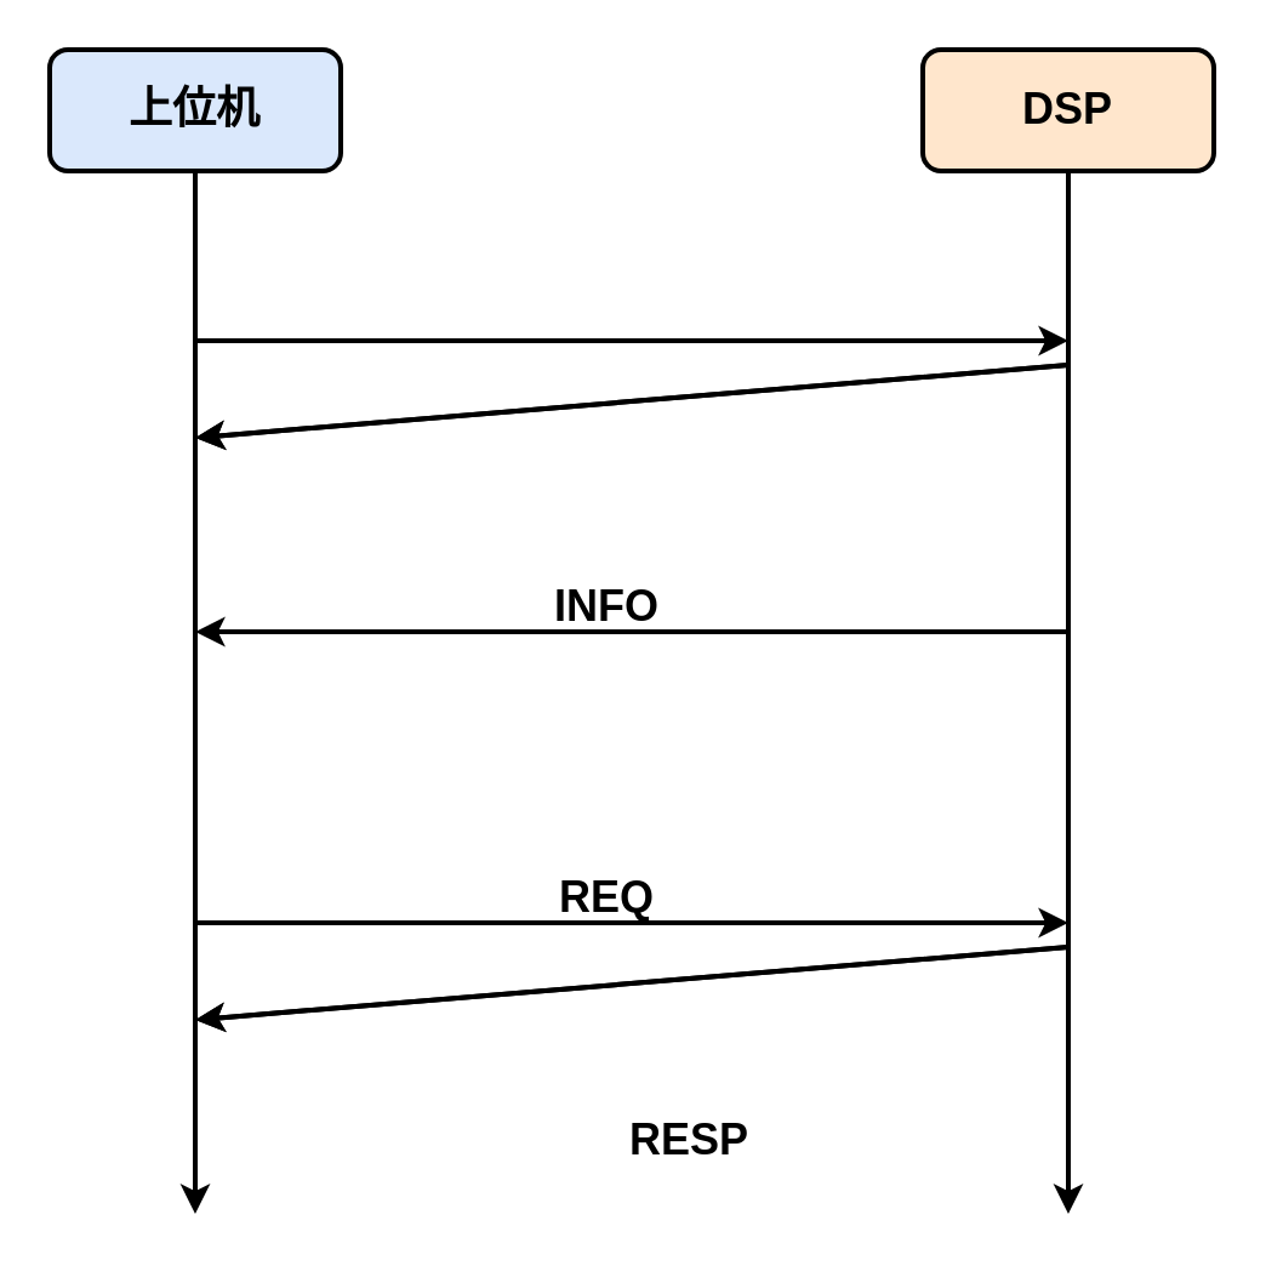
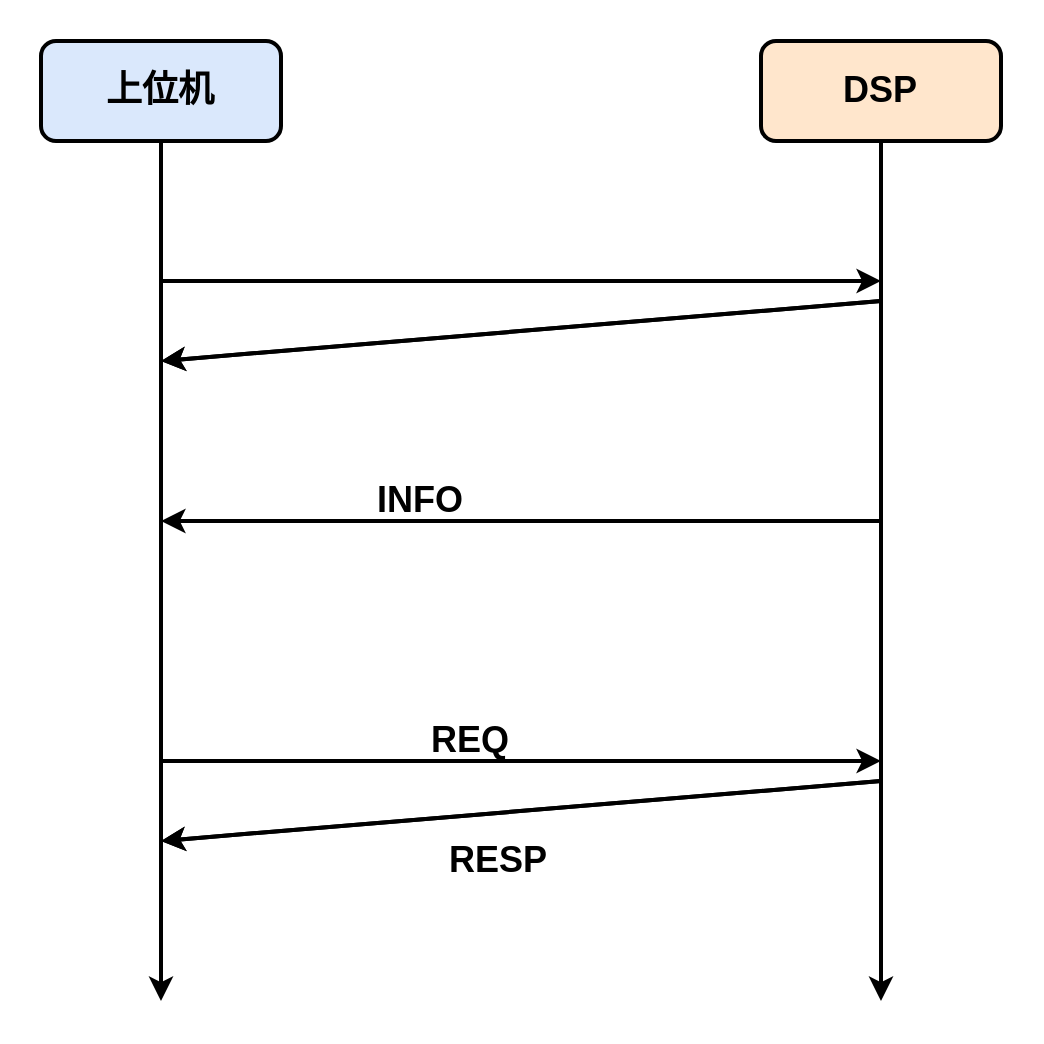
  <mxCell id="0" />
  <mxCell id="1" parent="0" />
  <mxCell id="2" value="" style="edgeStyle=orthogonalEdgeStyle;rounded=0;orthogonalLoop=1;jettySize=auto;html=1;strokeWidth=2;" parent="1" source="5" edge="1"><mxGeometry relative="1" as="geometry"><mxPoint x="80" y="500" as="targetPoint" /></mxGeometry></mxCell>
  <mxCell id="3" value="" style="edgeStyle=orthogonalEdgeStyle;rounded=0;orthogonalLoop=1;jettySize=auto;html=1;strokeWidth=2;" parent="1" source="4" edge="1"><mxGeometry relative="1" as="geometry"><mxPoint x="440" y="500" as="targetPoint" /></mxGeometry></mxCell>
  <mxCell id="4" value="&lt;span style=&quot;font-size: 18px&quot;&gt;&lt;b&gt;DSP&lt;/b&gt;&lt;/span&gt;" style="rounded=1;whiteSpace=wrap;html=1;strokeWidth=2;fillColor=#ffe6cc;" parent="1" vertex="1"><mxGeometry x="380" y="20" width="120" height="50" as="geometry" /></mxCell>
  <mxCell id="5" value="&lt;font style=&quot;font-size: 18px&quot;&gt;&lt;b&gt;上位机&lt;/b&gt;&lt;/font&gt;" style="rounded=1;whiteSpace=wrap;html=1;strokeWidth=2;fillColor=#dae8fc;" parent="1" vertex="1"><mxGeometry x="20" y="20" width="120" height="50" as="geometry" /></mxCell>
  <mxCell id="6" value="" style="endArrow=classic;html=1;strokeWidth=2;" parent="1" edge="1"><mxGeometry width="50" height="50" relative="1" as="geometry"><mxPoint x="80" y="140" as="sourcePoint" /><mxPoint x="440" y="140" as="targetPoint" /></mxGeometry></mxCell>
  <mxCell id="7" value="" style="endArrow=classic;html=1;strokeWidth=2;" parent="1" edge="1"><mxGeometry width="50" height="50" relative="1" as="geometry"><mxPoint x="440" y="150" as="sourcePoint" /><mxPoint x="80" y="180" as="targetPoint" /></mxGeometry></mxCell>
  <mxCell id="8" value="" style="endArrow=classic;html=1;strokeWidth=2;" parent="1" edge="1"><mxGeometry width="50" height="50" relative="1" as="geometry"><mxPoint x="440" y="260" as="sourcePoint" /><mxPoint x="80" y="260" as="targetPoint" /></mxGeometry></mxCell>
  <mxCell id="9" value="" style="endArrow=classic;html=1;strokeWidth=2;" parent="1" edge="1"><mxGeometry width="50" height="50" relative="1" as="geometry"><mxPoint x="440" y="150" as="sourcePoint" /><mxPoint x="80" y="180" as="targetPoint" /></mxGeometry></mxCell>
- <mxCell id="10" value="INFO" style="text;html=1;strokeColor=none;fillColor=none;align=center;verticalAlign=middle;whiteSpace=wrap;rounded=0;fontSize=18;fontStyle=1" parent="1" vertex="1"><mxGeometry x="190" y="240" width="120" height="20" as="geometry" /></mxCell>
+ <mxCell id="10" value="INFO" style="text;html=1;strokeColor=none;fillColor=none;align=center;verticalAlign=middle;whiteSpace=wrap;rounded=0;fontSize=18;fontStyle=1" parent="1" vertex="1"><mxGeometry x="150" y="240" width="120" height="20" as="geometry" /></mxCell>
  <mxCell id="11" value="" style="endArrow=classic;html=1;strokeWidth=2;" parent="1" edge="1"><mxGeometry width="50" height="50" relative="1" as="geometry"><mxPoint x="80" y="380" as="sourcePoint" /><mxPoint x="440" y="380" as="targetPoint" /></mxGeometry></mxCell>
- <mxCell id="12" value="REQ" style="text;html=1;strokeColor=none;fillColor=none;align=center;verticalAlign=middle;whiteSpace=wrap;rounded=0;fontSize=18;fontStyle=1" parent="1" vertex="1"><mxGeometry x="190" y="360" width="120" height="20" as="geometry" /></mxCell>
+ <mxCell id="12" value="REQ" style="text;html=1;strokeColor=none;fillColor=none;align=center;verticalAlign=middle;whiteSpace=wrap;rounded=0;fontSize=18;fontStyle=1" parent="1" vertex="1"><mxGeometry x="175" y="360" width="120" height="20" as="geometry" /></mxCell>
  <mxCell id="13" value="" style="endArrow=classic;html=1;strokeWidth=2;" parent="1" edge="1"><mxGeometry width="50" height="50" relative="1" as="geometry"><mxPoint x="440" y="390" as="sourcePoint" /><mxPoint x="80" y="420" as="targetPoint" /></mxGeometry></mxCell>
- <mxCell id="14" value="RESP" style="text;html=1;strokeColor=none;fillColor=none;align=center;verticalAlign=middle;whiteSpace=wrap;rounded=0;fontSize=18;fontStyle=1" parent="1" vertex="1"><mxGeometry x="224" y="460" width="120" height="20" as="geometry" /></mxCell>
+ <mxCell id="14" value="RESP" style="text;html=1;strokeColor=none;fillColor=none;align=center;verticalAlign=middle;whiteSpace=wrap;rounded=0;fontSize=18;fontStyle=1" parent="1" vertex="1"><mxGeometry x="189" y="420" width="120" height="20" as="geometry" /></mxCell>
  <mxCell id="15" value="" style="endArrow=classic;html=1;strokeWidth=2;" parent="1" edge="1"><mxGeometry width="50" height="50" relative="1" as="geometry"><mxPoint x="440" y="390" as="sourcePoint" /><mxPoint x="80" y="420" as="targetPoint" /></mxGeometry></mxCell>
